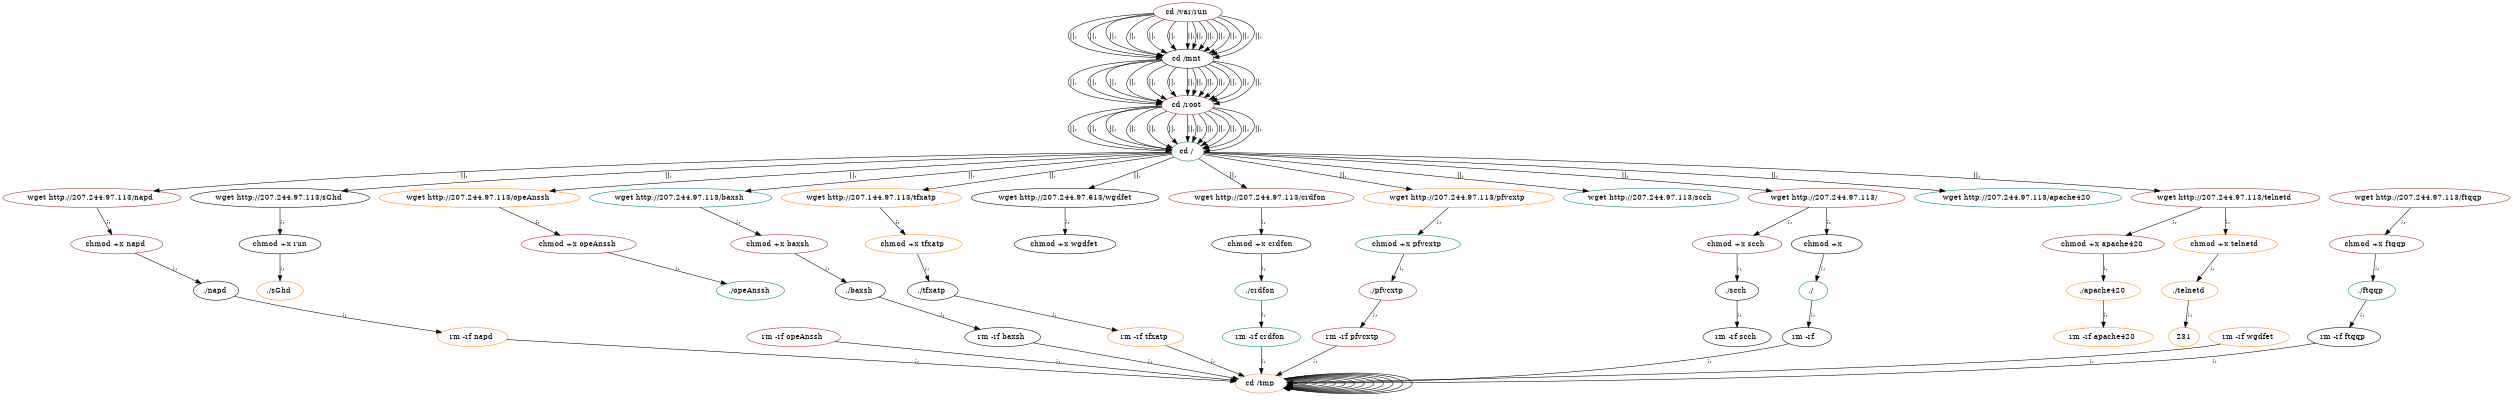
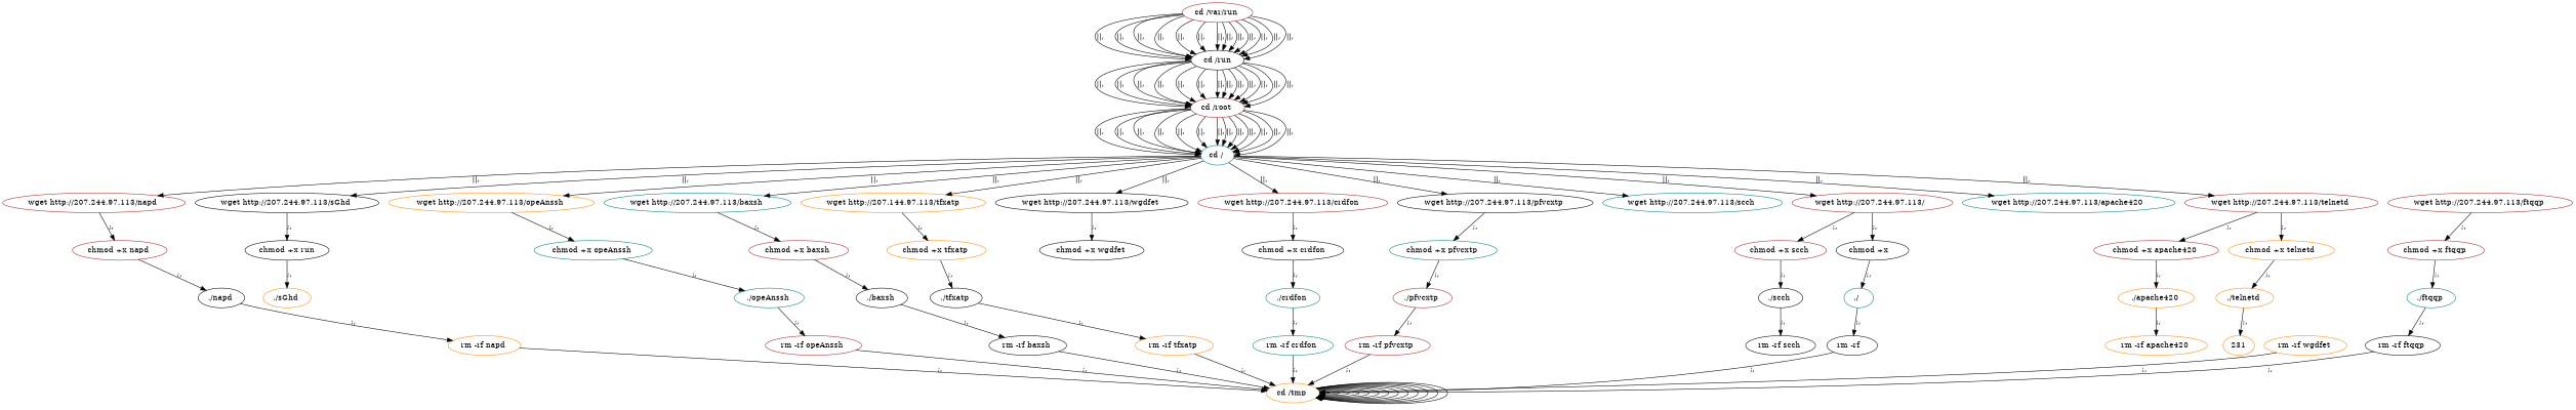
  digraph {
    node [color=brown]
    n1 [color=darkorange label="cd /tmp "]
    n2 [label="cd /var/run "]
-   n3 [color=black label="cd /mnt "]
+   n3 [color=black label="cd /run"]
    n4 [label="cd /root "]
    n5 [color=teal label="cd / "]
    n6 [label="wget http://207.244.97.113/napd "]
    n7 [color=black label="wget http://207.244.97.113/sGhd "]
    n8 [color=darkorange label="wget http://207.244.97.113/opeAnssh "]
    n9 [color=teal label="wget http://207.244.97.113/baxsh "]
    n10 [color=darkorange label="wget http://207.144.97.113/tfxatp"]
-   n11 [color=black label="wget http://207.244.97.613/wgdfet"]
+   n11 [color=black label="wget http://207.244.97.113/wgdfet "]
    n12 [label="wget http://207.244.97.113/crdfon "]
-   n13 [color=darkorange label="wget http://207.244.97.113/pfvcxtp "]
+   n13 [color=black label="wget http://207.244.97.113/pfvcxtp "]
    n14 [color=teal label="wget http://207.244.97.113/scch "]
    n15 [label="wget http://207.244.97.113/  "]
    n16 [color=teal label="wget http://207.244.97.113/apache420 "]
    n17 [label="wget http://207.244.97.113/telnetd "]
    n18 [label="chmod +x napd "]
    n19 [color=black label="chmod +x run"]
-   n20 [label="chmod +x opeAnssh "]
+   n20 [color=teal label="chmod +x opeAnssh "]
    n21 [label="chmod +x baxsh "]
    n22 [color=darkorange label="chmod +x tfxatp "]
    n23 [color=black label="chmod +x wgdfet "]
    n24 [color=black label="chmod +x crdfon "]
    n25 [label="wget http://207.244.97.113/ftqqp "]
    n26 [label="chmod +x ftqqp "]
    n27 [color=teal label="chmod +x pfvcxtp "]
    n28 [label="chmod +x scch "]
    n29 [color=black label="chmod +x   "]
    n30 [label="chmod +x apache420 "]
    n31 [color=darkorange label="chmod +x telnetd "]
    n32 [color=black label="./napd "]
    n33 [color=darkorange label="rm -rf napd "]
    n34 [color=darkorange label="./sGhd "]
    n35 [color=teal label="./opeAnssh "]
    n36 [label="rm -rf opeAnssh "]
    n37 [color=black label="./baxsh "]
    n38 [color=black label="rm -rf baxsh "]
    n39 [color=black label="./tfxatp "]
    n40 [color=darkorange label="rm -rf tfxatp "]
    n41 [color=darkorange label="rm -rf wgdfet "]
    n42 [color=teal label="./crdfon "]
    n43 [color=teal label="rm -rf crdfon "]
    n44 [color=teal label="./ftqqp "]
    n45 [color=black label="rm -rf ftqqp "]
    n46 [label="./pfvcxtp "]
    n47 [label="rm -rf pfvcxtp "]
    n48 [color=black label="./scch "]
    n49 [color=black label="rm -rf scch "]
    n50 [color=teal label="./  "]
    n51 [color=black label="rm -rf   "]
    n52 [color=darkorange label="./apache420 "]
    n53 [color=darkorange label="rm -rf apache420 "]
    n54 [color=darkorange label="./telnetd "]
    231 [color=darkorange]
    n1 -> n1
    n1 -> n1
    n1 -> n1
    n1 -> n1
    n1 -> n1
    n1 -> n1
    n1 -> n1
    n1 -> n1
    n1 -> n1
    n1 -> n1
    n1 -> n1
    n1 -> n1
    n1 -> n1
    n2 -> n3 [label="||,"]
    n2 -> n3 [label="||,"]
    n2 -> n3 [label="||,"]
    n2 -> n3 [label="||,"]
    n2 -> n3 [label="||,"]
    n2 -> n3 [label="||,"]
    n2 -> n3 [label="||,"]
    n2 -> n3 [label="||,"]
    n2 -> n3 [label="||,"]
    n2 -> n3 [label="||,"]
    n2 -> n3 [label="||,"]
    n2 -> n3 [label="||,"]
    n2 -> n3 [label="||,"]
    n3 -> n4 [label="||,"]
    n3 -> n4 [label="||,"]
    n3 -> n4 [label="||,"]
    n3 -> n4 [label="||,"]
    n3 -> n4 [label="||,"]
    n3 -> n4 [label="||,"]
    n3 -> n4 [label="||,"]
    n3 -> n4 [label="||,"]
    n3 -> n4 [label="||,"]
    n3 -> n4 [label="||,"]
    n3 -> n4 [label="||,"]
    n3 -> n4 [label="||,"]
    n3 -> n4 [label="||,"]
    n4 -> n5 [label="||,"]
    n4 -> n5 [label="||,"]
    n4 -> n5 [label="||,"]
    n4 -> n5 [label="||,"]
    n4 -> n5 [label="||,"]
    n4 -> n5 [label="||,"]
    n4 -> n5 [label="||,"]
    n4 -> n5 [label="||,"]
    n4 -> n5 [label="||,"]
    n4 -> n5 [label="||,"]
    n4 -> n5 [label="||,"]
    n4 -> n5 [label="||,"]
    n4 -> n5 [label="||,"]
    n5 -> n6 [label="||,"]
    n5 -> n7 [label="||,"]
    n5 -> n8 [label="||,"]
    n5 -> n9 [label="||,"]
    n5 -> n10 [label="||,"]
    n5 -> n11 [label="||,"]
    n5 -> n12 [label="||,"]
    n5 -> n13 [label="||,"]
    n5 -> n14 [label="||,"]
    n5 -> n15 [label="||,"]
    n5 -> n16 [label="||,"]
    n5 -> n17 [label="||,"]
    n6 -> n18 [label=";,"]
    n7 -> n19 [label=";,"]
    n8 -> n20 [label=";,"]
    n9 -> n21 [label=";,"]
    n10 -> n22 [label=";,"]
    n11 -> n23 [label=";,"]
    n12 -> n24 [label=";,"]
    n13 -> n27 [label=";,"]
    n15 -> n28 [label=";,"]
    n15 -> n29 [label=";,"]
    n17 -> n30 [label=";,"]
    n17 -> n31 [label=";,"]
    n18 -> n32 [label=";,"]
    n19 -> n34 [label=";,"]
    n20 -> n35 [label=";,"]
    n21 -> n37 [label=";,"]
    n22 -> n39 [label=";,"]
    n24 -> n42 [label=";,"]
    n25 -> n26 [label=";,"]
    n26 -> n44 [label=";,"]
    n27 -> n46 [label=";,"]
    n28 -> n48 [label=";,"]
    n29 -> n50 [label=";,"]
    n30 -> n52 [label=";,"]
    n31 -> n54 [label=";,"]
    n32 -> n33 [label=";,"]
    n33 -> n1 [label=";,"]
+   n35 -> n36 [label=";,"]
    n36 -> n1 [label=";,"]
    n37 -> n38 [label=";,"]
    n38 -> n1 [label=";,"]
    n39 -> n40 [label=";,"]
    n40 -> n1 [label=";,"]
    n41 -> n1 [label=";,"]
    n42 -> n43 [label=";,"]
    n43 -> n1 [label=";,"]
    n44 -> n45 [label=";,"]
    n45 -> n1 [label=";,"]
    n46 -> n47 [label=";,"]
    n47 -> n1 [label=";,"]
    n48 -> n49 [label=";,"]
    n50 -> n51 [label=";,"]
    n51 -> n1 [label=";,"]
    n52 -> n53 [label=";,"]
    n54 -> 231 [label=";,"]
  }
